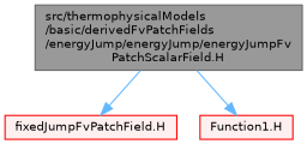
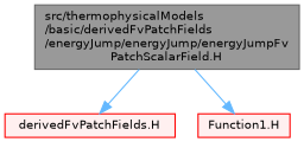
  digraph {
    node [color=red fillcolor="#FFF0F0" fontname=Helvetica fontsize=10 shape=box style=filled]
    edge [color=steelblue1 fontname=Helvetica fontsize=10 labelfontname=Helvetica labelfontsize=10 style=solid]
    n1 [color=gray40 fillcolor=grey60 fontcolor=black height=0.2 label="src/thermophysicalModels\l/basic/derivedFvPatchFields\l/energyJump/energyJump/energyJumpFv\lPatchScalarField.H" width=0.4]
-   n2 [height=0.2 label="fixedJumpFvPatchField.H" width=0.4]
+   n2 [height=0.2 label="derivedFvPatchFields.H" width=0.4]
    n3 [height=0.2 label="Function1.H" width=0.4]
    n1 -> n2
    n1 -> n3
  }
